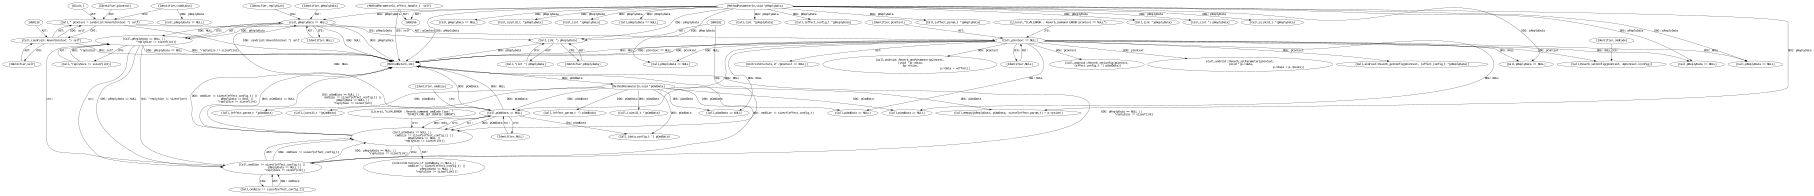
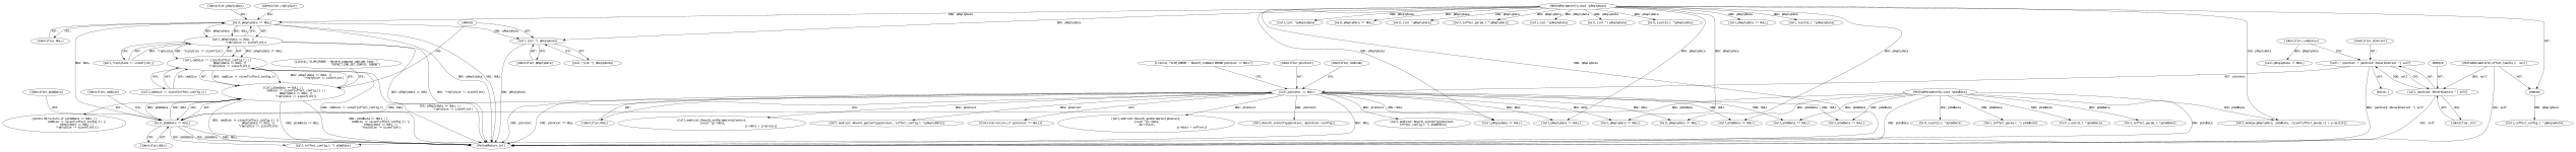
  digraph {
    fontname="Liberation Mono"
    node [fontname="Liberation Mono"]
    edge [fontname="Liberation Mono"]
    n1 [label="(Call,pReplyData == NULL)"]
    n2 [label="(Call,pReplyData == NULL ||\n                *replySize != sizeof(int))"]
    n3 [label="(Call,(int *) pReplyData)"]
    n4 [label="(Identifier,NULL)"]
    n5 [label="(MethodReturn,int)"]
    n6 [label="(Call,cmdSize != sizeof(effect_config_t) ||\n                pReplyData == NULL ||\n                *replySize != sizeof(int))"]
    n7 [label="(Call,*replySize != sizeof(int))"]
    n8 [label="(Call,*(int *) pReplyData)"]
    n9 [label="(Identifier,pReplyData)"]
    n10 [label="(MethodParameterIn,void *pReplyData)"]
    n11 [label="(Call,pReplyData == NULL)"]
    n12 [label="(Call,(uint32_t *)pReplyData)"]
    n13 [label="(Call,pReplyData == NULL)"]
    n14 [label="(Call,(int *)pReplyData)"]
    n15 [label="(Call,pReplyData == NULL)"]
    n16 [label="(Call,pReplyData == NULL)"]
    n17 [label="(Call,(int *)pReplyData)"]
    n18 [label="(Call,(effect_config_t *)pReplyData)"]
    n19 [label="(Call,pReplyData == NULL)"]
    n20 [label="(Call,(effect_param_t *)pReplyData)"]
    n21 [label="(Call,(int *)pReplyData)"]
    n22 [label="(Call,(int *) pReplyData)"]
    n23 [label="(Call,(uint32_t *)pReplyData)"]
    n24 [label="(Call,pReplyData == NULL)"]
    n25 [label="(Call,memcpy(pReplyData, pCmdData, sizeof(effect_param_t) + p->psize))"]
    1000106
    n27 [label="(Call,pReplyData != NULL)"]
    n28 [label="(Call,pCmdData == NULL)"]
    n29 [label="(Call,pCmdData == NULL ||\n                cmdSize != sizeof(effect_config_t) ||\n                pReplyData == NULL ||\n                *replySize != sizeof(int))"]
    n30 [label="(Identifier,NULL)"]
-   n31 [label="(Call,(data_config_t *) pCmdData)"]
+   n31 [label="(Call,(effect_config_t *) pCmdData)"]
    n32 [label="(ControlStructure,if (pCmdData == NULL ||\n                cmdSize != sizeof(effect_config_t) ||\n                pReplyData == NULL ||\n                *replySize != sizeof(int)))"]
    n33 [label="(MethodParameterIn,void *pCmdData)"]
    n34 [label="(Call,(effect_param_t *)pCmdData)"]
    n35 [label="(Call,pCmdData == NULL)"]
    n36 [label="(Call,pCmdData == NULL)"]
    n37 [label="(Call,pCmdData == NULL)"]
    n38 [label="(Call,(uint32_t *)pCmdData)"]
    n39 [label="(Call,(effect_param_t *) pCmdData)"]
    n40 [label="(Call,(uint32_t *)pCmdData)"]
    n41 [label="(Call,pContext == NULL)"]
    n42 [label="(Call,Reverb_setConfig(pContext, &pContext->config))"]
    n43 [label="(Call,android::Reverb_setConfig(pContext,\n (effect_config_t *) pCmdData))"]
    n44 [label="(Call,android::Reverb_setParameter(pContext,\n (void *)p->data,\n                                                              p->data + p->psize))"]
    n45 [label="(Identifier,NULL)"]
    n46 [label="(Call,android::Reverb_getConfig(pContext, (effect_config_t *)pReplyData))"]
    n47 [label="(ControlStructure,if (pContext == NULL))"]
    n48 [label="(Call,android::Reverb_getParameter(pContext,\n (void *)p->data,\n &p->vsize,\n                                                          p->data + voffset))"]
    n49 [label="(Call,* pContext = (android::ReverbContext *) self)"]
    n50 [label="(Call,(android::ReverbContext *) self)"]
    n51 [label="(Block,)"]
-   n52 [label="(Identifier,self)"]
+   n52 [label="(Identifier,int)"]
    n53 [label="(MethodParameterIn,effect_handle_t  self)"]
    n54 [label="(Call,cmdSize != sizeof(effect_config_t))"]
    n55 [label="(Identifier,pContext)"]
    n56 [label="(Identifier,LvmStatus)"]
    n57 [label="(Identifier,pContext)"]
    n58 [label="(Identifier,cmdCode)"]
    n59 [label="(Identifier,cmdSize)"]
    n60 [label="(Identifier,pReplyData)"]
    n61 [label="(Identifier,replySize)"]
    n62 [label="(Literal,\"\tLVM_ERROR : Reverb_command ERROR pContext == NULL\")"]
+   n63 [label="(Identifier,pCmdData)"]
    n64 [label="(Literal,\"\tLVM_ERROR : Reverb_command cmdCode Case: \"\n                         \"EFFECT_CMD_SET_CONFIG: ERROR\")"]
    1000118
    1000192
    n1 -> n2 [label="AST: "]
    n1 -> n2 [label="DDG: pReplyData"]
    n1 -> n2 [label="DDG: NULL"]
    n1 -> n3 [label="DDG: pReplyData"]
    n1 -> n4 [label="CFG: "]
    n1 -> n5 [label="DDG: pReplyData"]
    n1 -> n5 [label="DDG: NULL"]
    n2 -> n1 [label="CFG: "]
    n2 -> n5 [label="DDG: *replySize != sizeof(int)"]
    n2 -> n5 [label="DDG: pReplyData == NULL"]
    n2 -> n6 [label="AST: "]
    n2 -> n6 [label="DDG: pReplyData == NULL"]
    n2 -> n6 [label="DDG: *replySize != sizeof(int)"]
    n2 -> n7 [label="CFG: "]
    n3 -> n5 [label="DDG: pReplyData"]
    n3 -> n8 [label="AST: "]
    n3 -> n9 [label="CFG: "]
    n4 -> n1 [label="AST: "]
    n6 -> n2 [label="CFG: "]
    n6 -> n5 [label="DDG: cmdSize != sizeof(effect_config_t)"]
    n6 -> n5 [label="DDG: pReplyData == NULL ||\n                *replySize != sizeof(int)"]
    n6 -> n29 [label="AST: "]
    n6 -> n29 [label="DDG: cmdSize != sizeof(effect_config_t)"]
    n6 -> n29 [label="DDG: pReplyData == NULL ||\n                *replySize != sizeof(int)"]
    n6 -> n54 [label="CFG: "]
    n7 -> n2 [label="AST: "]
    n7 -> n2 [label="DDG: *replySize"]
    n8 -> n3 [label="CFG: "]
    n9 -> n3 [label="AST: "]
    n10 -> n1 [label="DDG: pReplyData"]
    n10 -> n3 [label="DDG: pReplyData"]
    n10 -> n5 [label="DDG: pReplyData"]
    n10 -> n11 [label="DDG: pReplyData"]
    n10 -> n12 [label="DDG: pReplyData"]
    n10 -> n13 [label="DDG: pReplyData"]
    n10 -> n14 [label="DDG: pReplyData"]
    n10 -> n15 [label="DDG: pReplyData"]
    n10 -> n16 [label="DDG: pReplyData"]
    n10 -> n17 [label="DDG: pReplyData"]
-   n10 -> n18 [label="DDG: pReplyData"]
+   1000106 -> n18 [label="DDG: pReplyData"]
    n10 -> n19 [label="DDG: pReplyData"]
    n10 -> n20 [label="DDG: pReplyData"]
    n10 -> n21 [label="DDG: pReplyData"]
    n10 -> n22 [label="DDG: pReplyData"]
    n10 -> n23 [label="DDG: pReplyData"]
    n10 -> n24 [label="DDG: pReplyData"]
    n10 -> n25 [label="DDG: pReplyData"]
    n10 -> 1000106 [label="AST: "]
    n28 -> n1 [label="DDG: NULL"]
    n28 -> n5 [label="DDG: NULL"]
    n28 -> n5 [label="DDG: pCmdData"]
    n28 -> n29 [label="AST: "]
    n28 -> n29 [label="DDG: pCmdData"]
    n28 -> n29 [label="DDG: NULL"]
    n28 -> n30 [label="CFG: "]
    n28 -> n31 [label="DDG: pCmdData"]
    n29 -> n5 [label="DDG: cmdSize != sizeof(effect_config_t) ||\n                pReplyData == NULL ||\n                *replySize != sizeof(int)"]
    n29 -> n5 [label="DDG: pCmdData == NULL"]
    n29 -> n5 [label="DDG: pCmdData == NULL ||\n                cmdSize != sizeof(effect_config_t) ||\n                pReplyData == NULL ||\n                *replySize != sizeof(int)"]
    n29 -> n6 [label="CFG: "]
    n29 -> n28 [label="CFG: "]
    n29 -> n32 [label="AST: "]
    n30 -> n28 [label="AST: "]
-   n5 -> n33 [label="DDG: pCmdData"]
+   n33 -> n5 [label="DDG: pCmdData"]
    n33 -> n25 [label="DDG: pCmdData"]
    n33 -> n28 [label="DDG: pCmdData"]
    n33 -> n31 [label="DDG: pCmdData"]
    n33 -> n34 [label="DDG: pCmdData"]
    n33 -> n35 [label="DDG: pCmdData"]
    n33 -> n36 [label="DDG: pCmdData"]
    n33 -> n37 [label="DDG: pCmdData"]
    n33 -> n38 [label="DDG: pCmdData"]
    n33 -> n39 [label="DDG: pCmdData"]
    n33 -> n40 [label="DDG: pCmdData"]
    n41 -> n5 [label="DDG: NULL"]
    n41 -> n5 [label="DDG: pContext == NULL"]
    n41 -> n5 [label="DDG: pContext"]
    n41 -> n13 [label="DDG: NULL"]
    n41 -> n16 [label="DDG: NULL"]
    n41 -> n19 [label="DDG: NULL"]
    n41 -> n24 [label="DDG: NULL"]
    n41 -> n28 [label="DDG: NULL"]
    n41 -> n35 [label="DDG: NULL"]
    n41 -> n36 [label="DDG: NULL"]
    n41 -> n37 [label="DDG: NULL"]
    n41 -> n42 [label="DDG: pContext"]
    n41 -> n43 [label="DDG: pContext"]
    n41 -> n44 [label="DDG: pContext"]
    n41 -> n45 [label="CFG: "]
    n41 -> n46 [label="DDG: pContext"]
    n41 -> n47 [label="AST: "]
    n41 -> n48 [label="DDG: pContext"]
    n45 -> n41 [label="AST: "]
    n49 -> n5 [label="DDG: (android::ReverbContext *) self"]
    n49 -> n41 [label="AST: pContext"]
    n49 -> n50 [label="CFG: "]
-   n51 -> n49 [label="AST: "]
-   n50 -> n5 [label="DDG: self"]
+   n49 -> n51 [label="AST: "]
+   n50 -> n5 [label="CFG: self"]
    n50 -> n49 [label="AST: "]
    n50 -> n49 [label="DDG: self"]
    n50 -> n52 [label="CFG: "]
    n52 -> n50 [label="AST: "]
    n53 -> n5 [label="DDG: self"]
    n53 -> 1000106 [label="AST: "]
+   n53 -> n50 [label="DDG: self"]
    n54 -> n6 [label="AST: "]
    n54 -> n6 [label="DDG: cmdSize"]
    n55 -> n49 [label="AST: "]
    n56 -> n27 [label="DDG: pReplyData"]
    n56 -> n49 [label="CFG: "]
    n57 -> n41 [label="AST: "]
-   n58 -> n42 [label="CFG: "]
+   n58 -> n41 [label="CFG: "]
    n59 -> n28 [label="CFG: "]
    n60 -> n1 [label="AST: "]
    n61 -> n1 [label="CFG: "]
    n62 -> n41 [label="CFG: "]
+   n63 -> n28 [label="AST: "]
    n64 -> n29 [label="CFG: "]
    1000118 -> n50 [label="AST: "]
    1000192 -> n3 [label="AST: "]
    1000192 -> n29 [label="CFG: "]
  }
